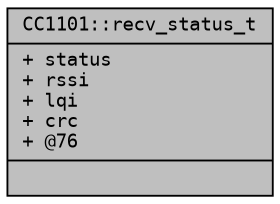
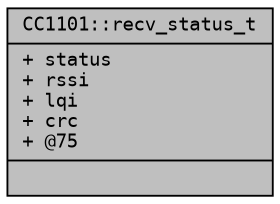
  digraph {
    fontname="DejaVu Sans Mono"
-   n1 [color=black fillcolor=grey75 fontcolor=black fontname="DejaVu Sans Mono" fontsize=10 height=0.2 label="{CC1101::recv_status_t\n|+ status\l+ rssi\l+ lqi\l+ crc\l+ @76\l|}" shape=record style=filled width=0.4]
+   n1 [color=black fillcolor=grey75 fontcolor=black fontname="DejaVu Sans Mono" fontsize=10 height=0.2 label="{CC1101::recv_status_t\n|+ status\l+ rssi\l+ lqi\l+ crc\l+ @75\l|}" shape=record style=filled width=0.4]
  }
